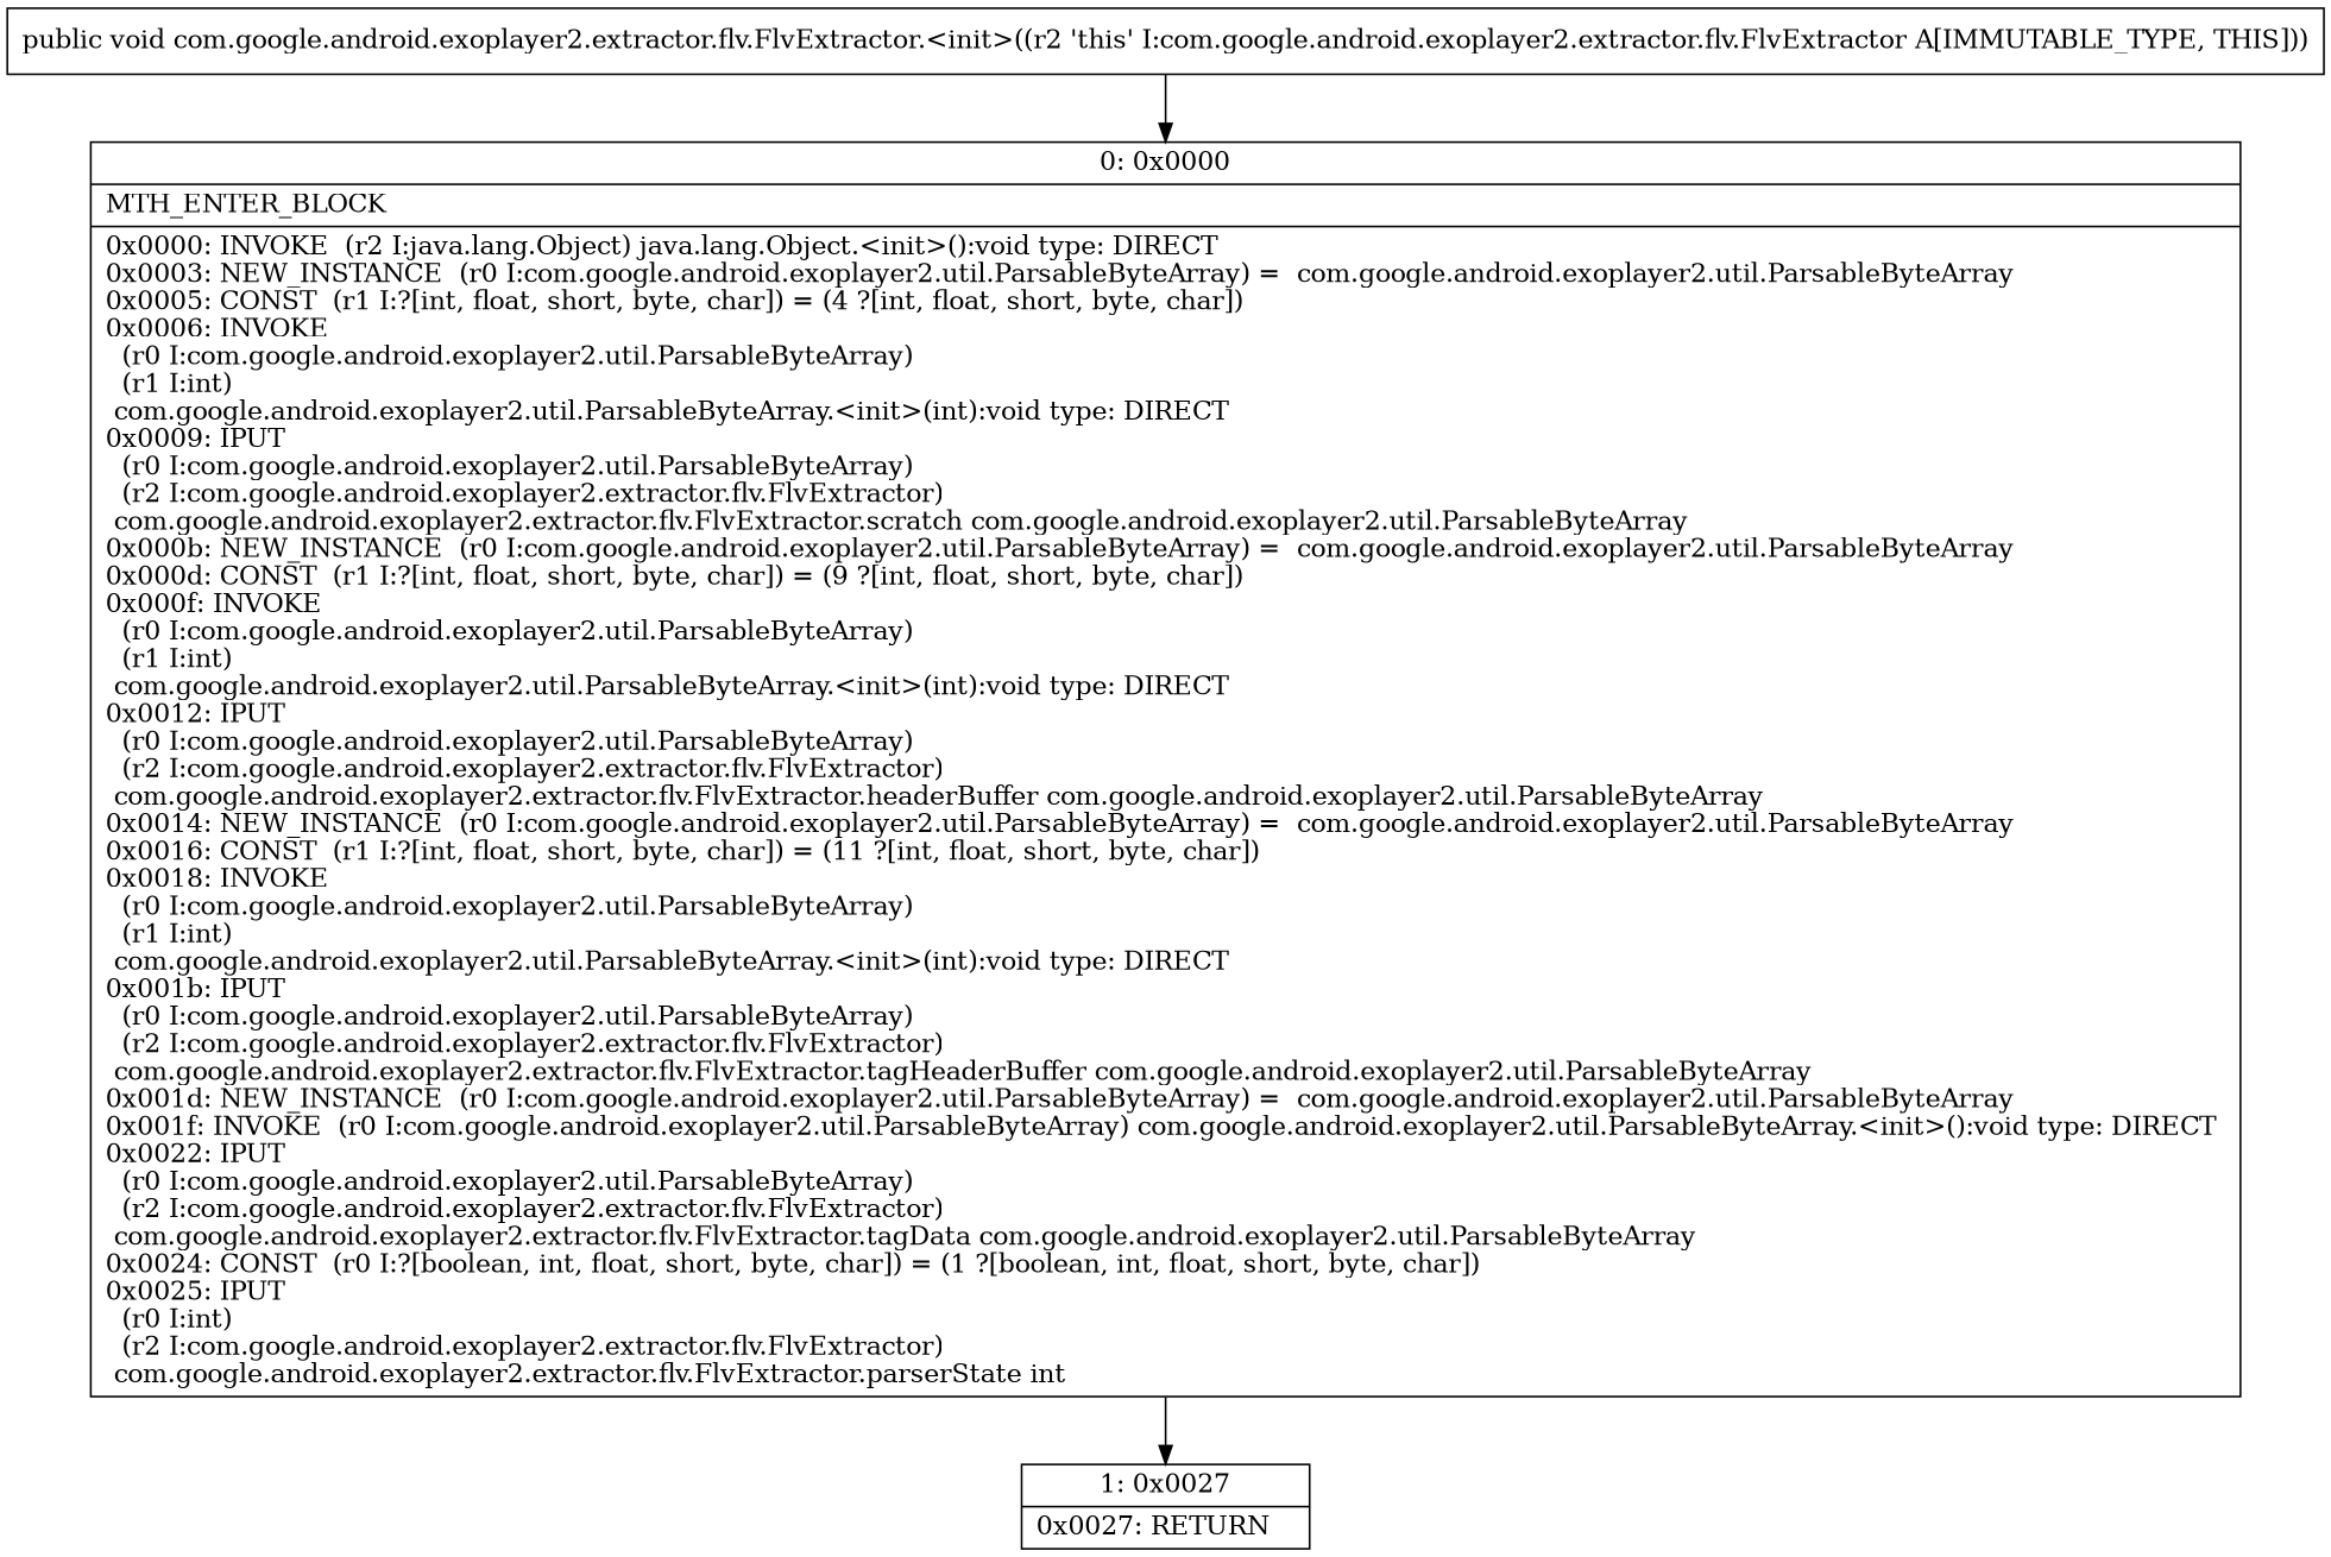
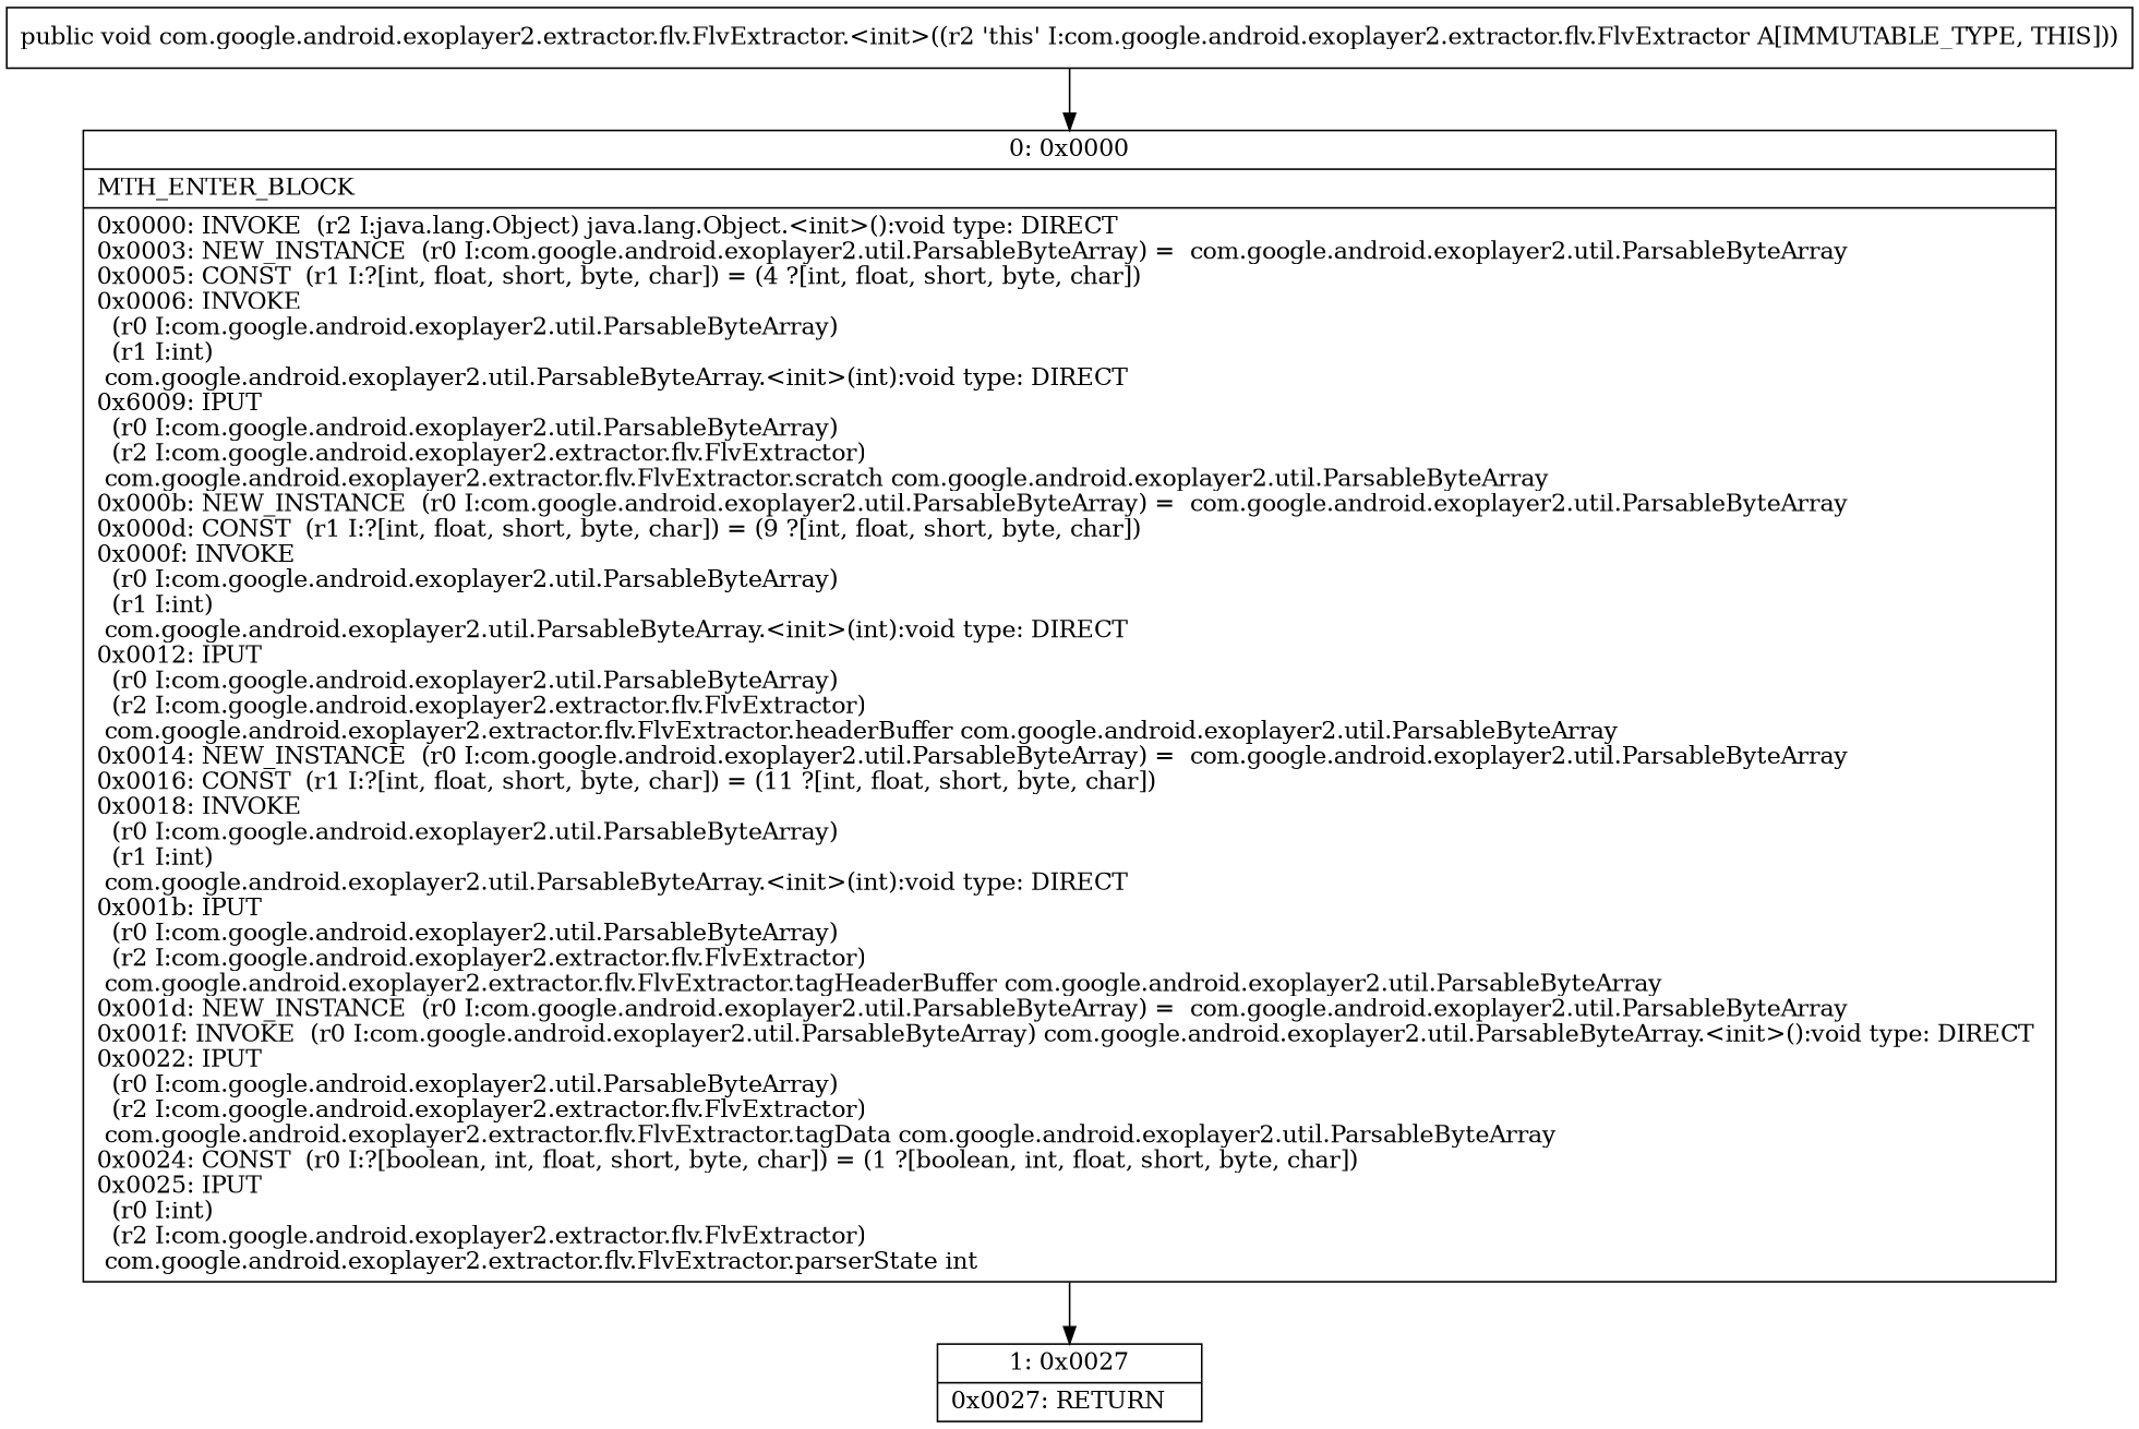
  digraph {
    node [shape=record]
-   n1 [label="{0\:\ 0x0000|MTH_ENTER_BLOCK\l|0x0000: INVOKE  (r2 I:java.lang.Object) java.lang.Object.\<init\>():void type: DIRECT \l0x0003: NEW_INSTANCE  (r0 I:com.google.android.exoplayer2.util.ParsableByteArray) =  com.google.android.exoplayer2.util.ParsableByteArray \l0x0005: CONST  (r1 I:?[int, float, short, byte, char]) = (4 ?[int, float, short, byte, char]) \l0x0006: INVOKE  \l  (r0 I:com.google.android.exoplayer2.util.ParsableByteArray)\l  (r1 I:int)\l com.google.android.exoplayer2.util.ParsableByteArray.\<init\>(int):void type: DIRECT \l0x0009: IPUT  \l  (r0 I:com.google.android.exoplayer2.util.ParsableByteArray)\l  (r2 I:com.google.android.exoplayer2.extractor.flv.FlvExtractor)\l com.google.android.exoplayer2.extractor.flv.FlvExtractor.scratch com.google.android.exoplayer2.util.ParsableByteArray \l0x000b: NEW_INSTANCE  (r0 I:com.google.android.exoplayer2.util.ParsableByteArray) =  com.google.android.exoplayer2.util.ParsableByteArray \l0x000d: CONST  (r1 I:?[int, float, short, byte, char]) = (9 ?[int, float, short, byte, char]) \l0x000f: INVOKE  \l  (r0 I:com.google.android.exoplayer2.util.ParsableByteArray)\l  (r1 I:int)\l com.google.android.exoplayer2.util.ParsableByteArray.\<init\>(int):void type: DIRECT \l0x0012: IPUT  \l  (r0 I:com.google.android.exoplayer2.util.ParsableByteArray)\l  (r2 I:com.google.android.exoplayer2.extractor.flv.FlvExtractor)\l com.google.android.exoplayer2.extractor.flv.FlvExtractor.headerBuffer com.google.android.exoplayer2.util.ParsableByteArray \l0x0014: NEW_INSTANCE  (r0 I:com.google.android.exoplayer2.util.ParsableByteArray) =  com.google.android.exoplayer2.util.ParsableByteArray \l0x0016: CONST  (r1 I:?[int, float, short, byte, char]) = (11 ?[int, float, short, byte, char]) \l0x0018: INVOKE  \l  (r0 I:com.google.android.exoplayer2.util.ParsableByteArray)\l  (r1 I:int)\l com.google.android.exoplayer2.util.ParsableByteArray.\<init\>(int):void type: DIRECT \l0x001b: IPUT  \l  (r0 I:com.google.android.exoplayer2.util.ParsableByteArray)\l  (r2 I:com.google.android.exoplayer2.extractor.flv.FlvExtractor)\l com.google.android.exoplayer2.extractor.flv.FlvExtractor.tagHeaderBuffer com.google.android.exoplayer2.util.ParsableByteArray \l0x001d: NEW_INSTANCE  (r0 I:com.google.android.exoplayer2.util.ParsableByteArray) =  com.google.android.exoplayer2.util.ParsableByteArray \l0x001f: INVOKE  (r0 I:com.google.android.exoplayer2.util.ParsableByteArray) com.google.android.exoplayer2.util.ParsableByteArray.\<init\>():void type: DIRECT \l0x0022: IPUT  \l  (r0 I:com.google.android.exoplayer2.util.ParsableByteArray)\l  (r2 I:com.google.android.exoplayer2.extractor.flv.FlvExtractor)\l com.google.android.exoplayer2.extractor.flv.FlvExtractor.tagData com.google.android.exoplayer2.util.ParsableByteArray \l0x0024: CONST  (r0 I:?[boolean, int, float, short, byte, char]) = (1 ?[boolean, int, float, short, byte, char]) \l0x0025: IPUT  \l  (r0 I:int)\l  (r2 I:com.google.android.exoplayer2.extractor.flv.FlvExtractor)\l com.google.android.exoplayer2.extractor.flv.FlvExtractor.parserState int \l}"]
+   n1 [label="{0\:\ 0x0000|MTH_ENTER_BLOCK\l|0x0000: INVOKE  (r2 I:java.lang.Object) java.lang.Object.\<init\>():void type: DIRECT \l0x0003: NEW_INSTANCE  (r0 I:com.google.android.exoplayer2.util.ParsableByteArray) =  com.google.android.exoplayer2.util.ParsableByteArray \l0x0005: CONST  (r1 I:?[int, float, short, byte, char]) = (4 ?[int, float, short, byte, char]) \l0x0006: INVOKE  \l  (r0 I:com.google.android.exoplayer2.util.ParsableByteArray)\l  (r1 I:int)\l com.google.android.exoplayer2.util.ParsableByteArray.\<init\>(int):void type: DIRECT \l0x6009: IPUT  \l  (r0 I:com.google.android.exoplayer2.util.ParsableByteArray)\l  (r2 I:com.google.android.exoplayer2.extractor.flv.FlvExtractor)\l com.google.android.exoplayer2.extractor.flv.FlvExtractor.scratch com.google.android.exoplayer2.util.ParsableByteArray \l0x000b: NEW_INSTANCE  (r0 I:com.google.android.exoplayer2.util.ParsableByteArray) =  com.google.android.exoplayer2.util.ParsableByteArray \l0x000d: CONST  (r1 I:?[int, float, short, byte, char]) = (9 ?[int, float, short, byte, char]) \l0x000f: INVOKE  \l  (r0 I:com.google.android.exoplayer2.util.ParsableByteArray)\l  (r1 I:int)\l com.google.android.exoplayer2.util.ParsableByteArray.\<init\>(int):void type: DIRECT \l0x0012: IPUT  \l  (r0 I:com.google.android.exoplayer2.util.ParsableByteArray)\l  (r2 I:com.google.android.exoplayer2.extractor.flv.FlvExtractor)\l com.google.android.exoplayer2.extractor.flv.FlvExtractor.headerBuffer com.google.android.exoplayer2.util.ParsableByteArray \l0x0014: NEW_INSTANCE  (r0 I:com.google.android.exoplayer2.util.ParsableByteArray) =  com.google.android.exoplayer2.util.ParsableByteArray \l0x0016: CONST  (r1 I:?[int, float, short, byte, char]) = (11 ?[int, float, short, byte, char]) \l0x0018: INVOKE  \l  (r0 I:com.google.android.exoplayer2.util.ParsableByteArray)\l  (r1 I:int)\l com.google.android.exoplayer2.util.ParsableByteArray.\<init\>(int):void type: DIRECT \l0x001b: IPUT  \l  (r0 I:com.google.android.exoplayer2.util.ParsableByteArray)\l  (r2 I:com.google.android.exoplayer2.extractor.flv.FlvExtractor)\l com.google.android.exoplayer2.extractor.flv.FlvExtractor.tagHeaderBuffer com.google.android.exoplayer2.util.ParsableByteArray \l0x001d: NEW_INSTANCE  (r0 I:com.google.android.exoplayer2.util.ParsableByteArray) =  com.google.android.exoplayer2.util.ParsableByteArray \l0x001f: INVOKE  (r0 I:com.google.android.exoplayer2.util.ParsableByteArray) com.google.android.exoplayer2.util.ParsableByteArray.\<init\>():void type: DIRECT \l0x0022: IPUT  \l  (r0 I:com.google.android.exoplayer2.util.ParsableByteArray)\l  (r2 I:com.google.android.exoplayer2.extractor.flv.FlvExtractor)\l com.google.android.exoplayer2.extractor.flv.FlvExtractor.tagData com.google.android.exoplayer2.util.ParsableByteArray \l0x0024: CONST  (r0 I:?[boolean, int, float, short, byte, char]) = (1 ?[boolean, int, float, short, byte, char]) \l0x0025: IPUT  \l  (r0 I:int)\l  (r2 I:com.google.android.exoplayer2.extractor.flv.FlvExtractor)\l com.google.android.exoplayer2.extractor.flv.FlvExtractor.parserState int \l}"]
    n2 [label="{1\:\ 0x0027|0x0027: RETURN   \l}"]
    n3 [label="{public void com.google.android.exoplayer2.extractor.flv.FlvExtractor.\<init\>((r2 'this' I:com.google.android.exoplayer2.extractor.flv.FlvExtractor A[IMMUTABLE_TYPE, THIS])) }"]
    n1 -> n2
    n3 -> n1
  }
